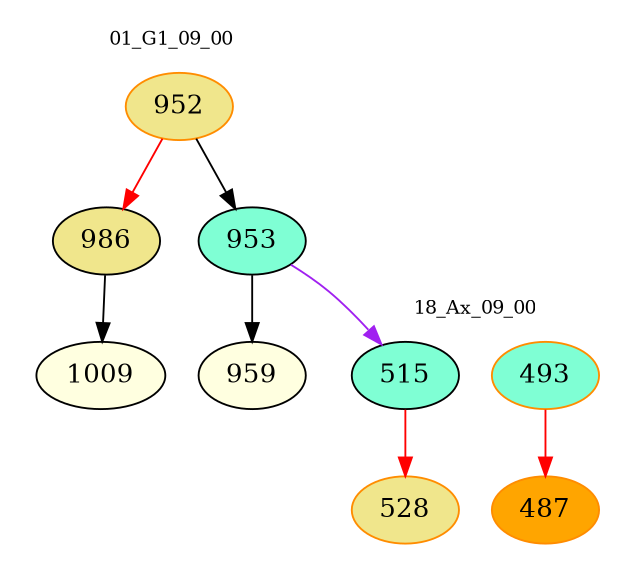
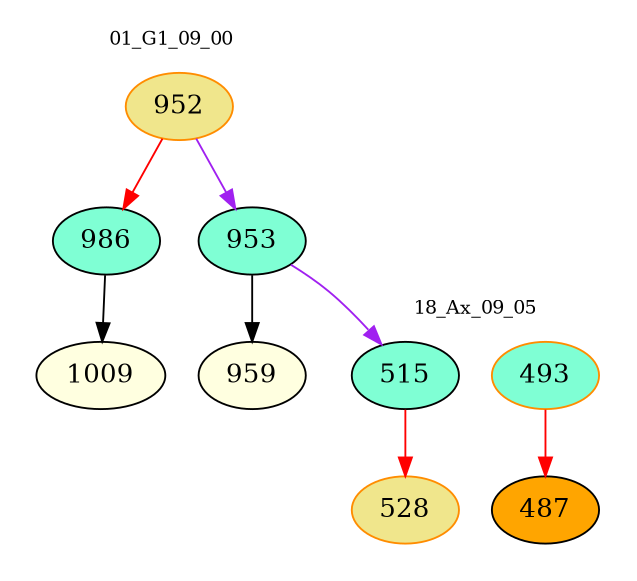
  digraph {
    node [color=black fillcolor=aquamarine style=filled]
    edge [color=red]
    n1 [color=darkorange label=493]
    n2 [label=515]
-   n3 [color=darkorange fillcolor=orange label=487]
+   n3 [fillcolor=orange label=487]
    n4 [color=darkorange fillcolor=khaki label=528]
    n5 [color=darkorange fillcolor=khaki label=952]
    n6 [label=953]
-   n7 [fillcolor=khaki label=986]
+   n7 [label=986]
    n8 [fillcolor=lightyellow label=959]
    n9 [fillcolor=lightyellow label=1009]
    subgraph cluster_1 {
      color=white
      fontsize=10
-     label="18_Ax_09_00"
+     label="18_Ax_09_05"
      n1
      n2
      n3
      n4
    }
    subgraph cluster_2 {
      color=white
      fontsize=10
      label="01_G1_09_00"
      n5
      n6
      n7
      n8
      n9
    }
    n1 -> n3
    n2 -> n4
-   n5 -> n6 [color=black]
+   n5 -> n6 [color=purple]
    n5 -> n7
    n6 -> n2 [color=purple]
    n6 -> n8 [color=black]
    n7 -> n9 [color=black]
  }
